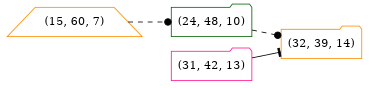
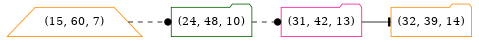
  digraph {
    rankdir=LR
    node [color=darkorange shape=folder]
    edge [arrowhead=dot style=dashed]
    n1 [label="(15, 60, 7)" shape=trapezium]
    "(24, 48, 10)" [color=darkgreen]
    "(31, 42, 13)" [color=deeppink]
    "(32, 39, 14)"
    n1 -> "(24, 48, 10)"
-   "(24, 48, 10)" -> "(32, 39, 14)"
+   "(24, 48, 10)" -> "(31, 42, 13)"
    "(31, 42, 13)" -> "(32, 39, 14)" [arrowhead=tee style=solid]
  }
